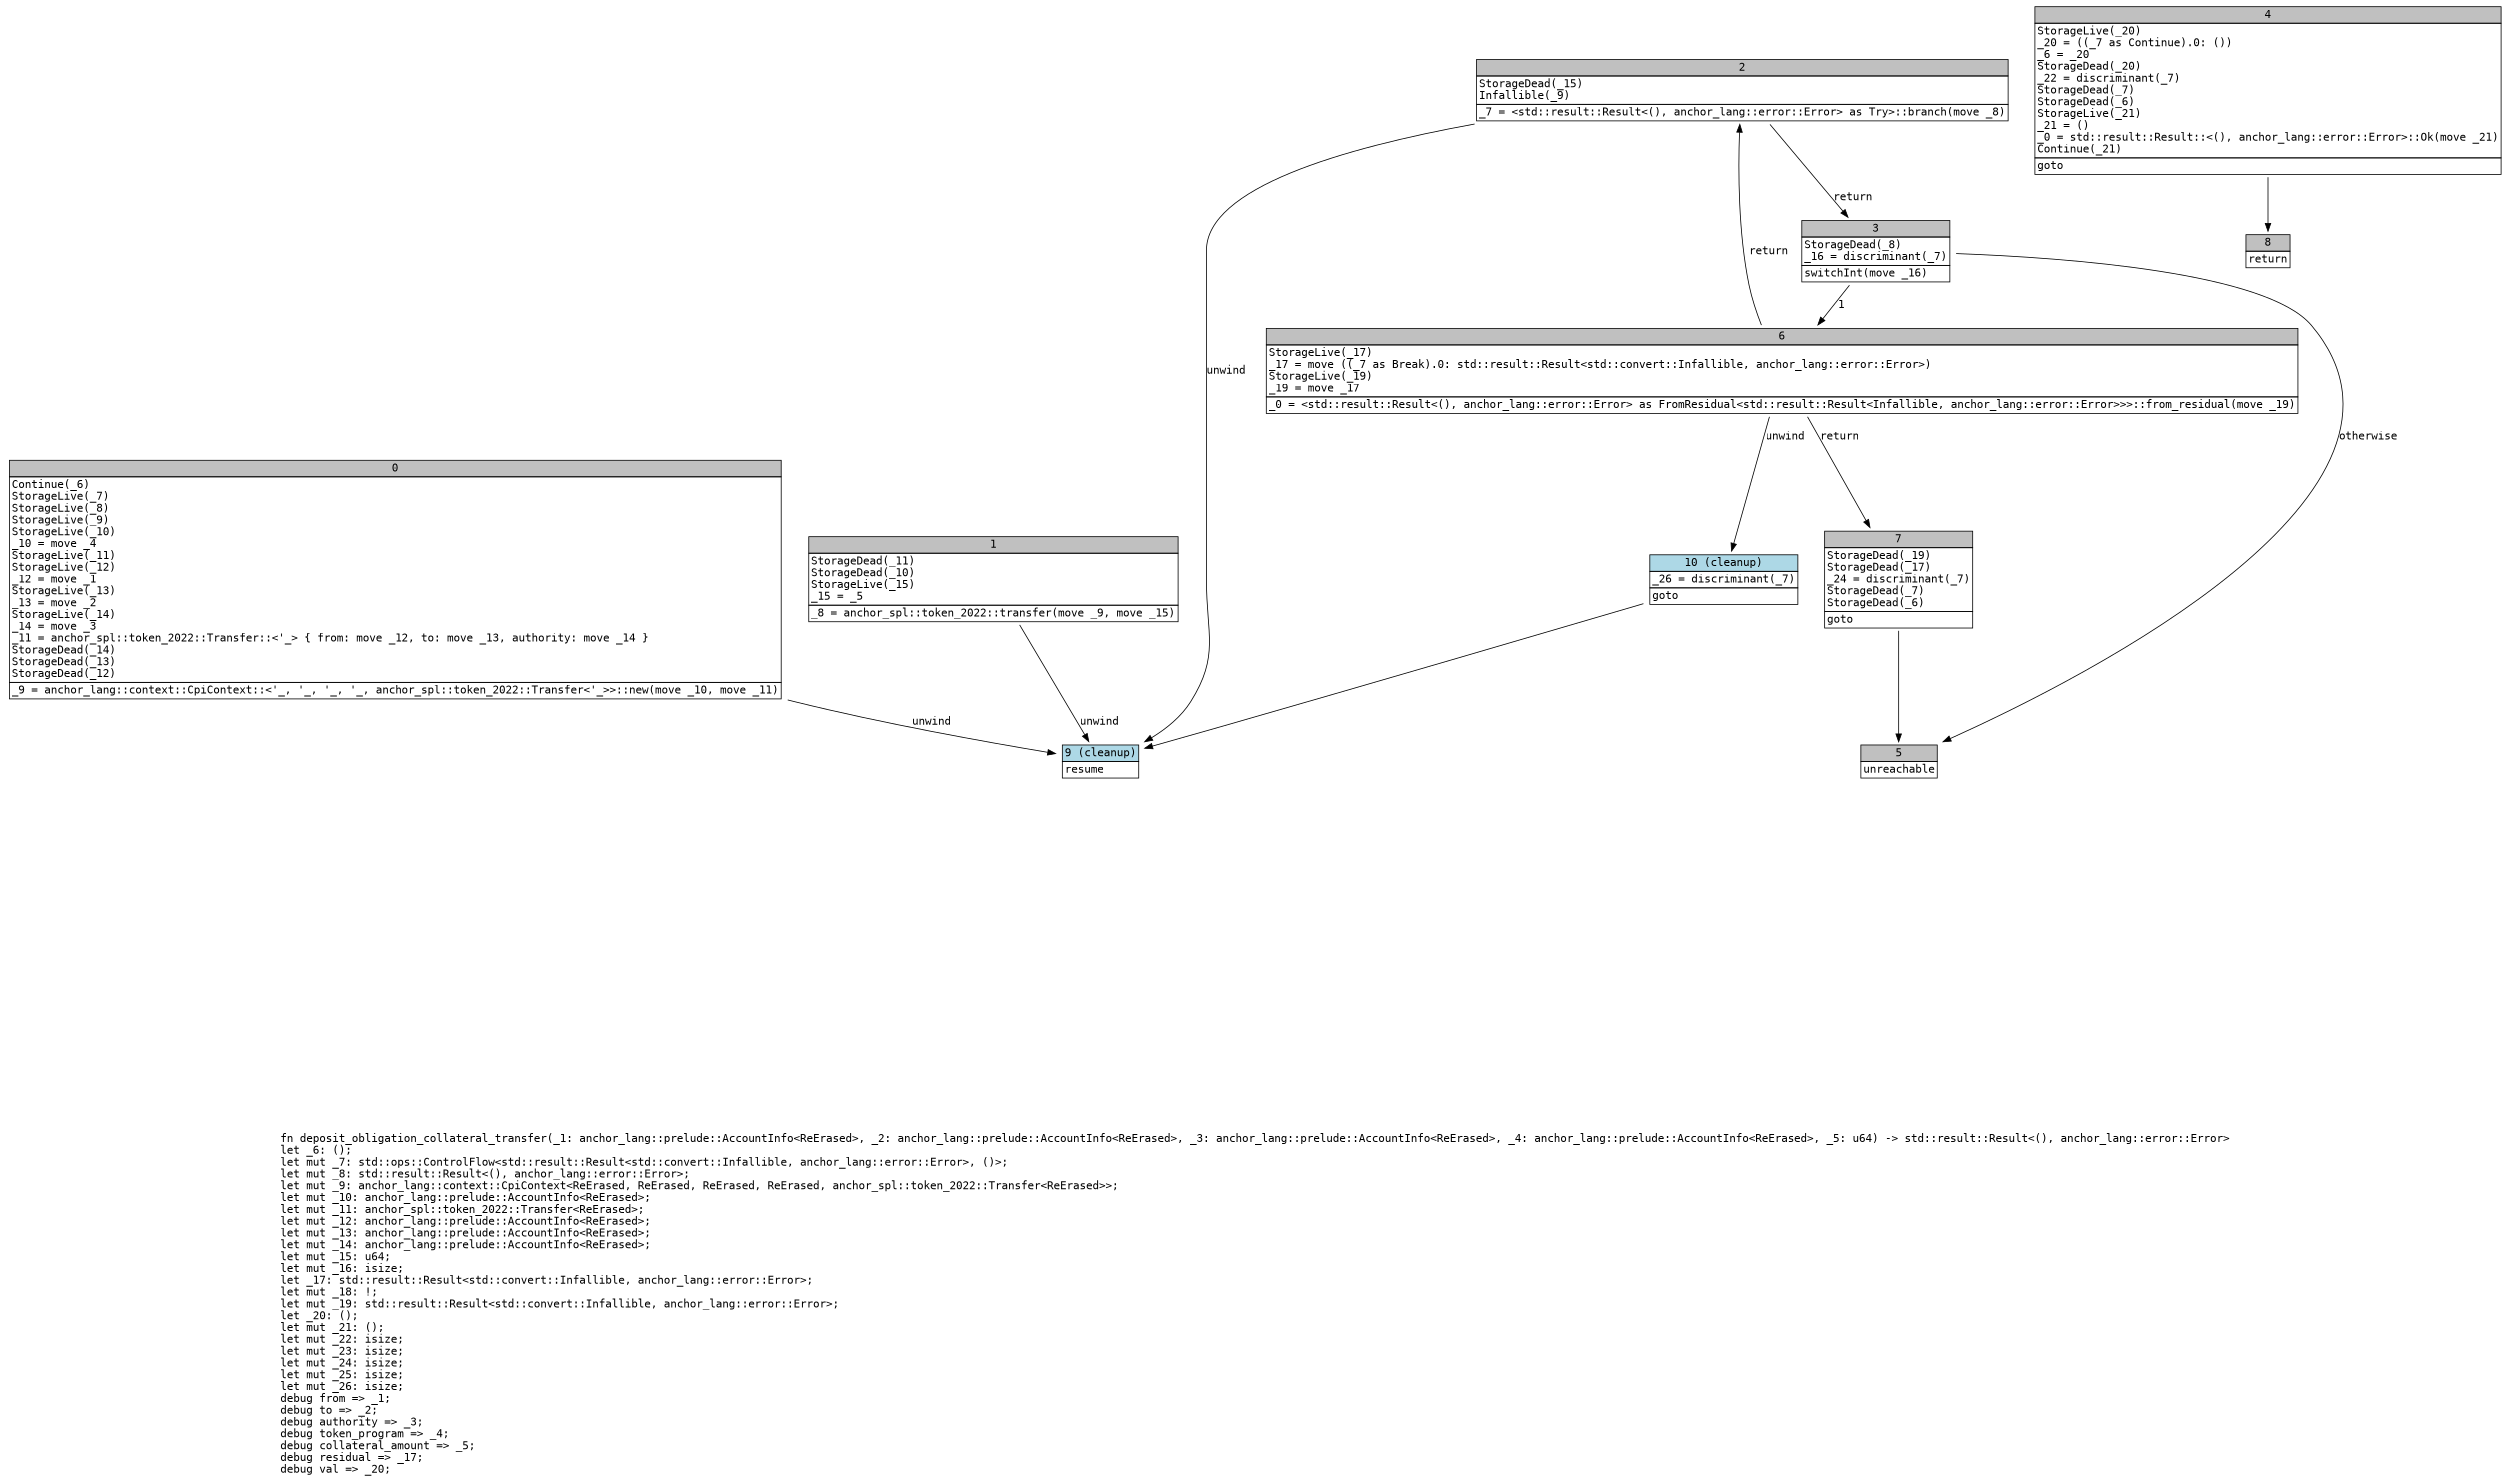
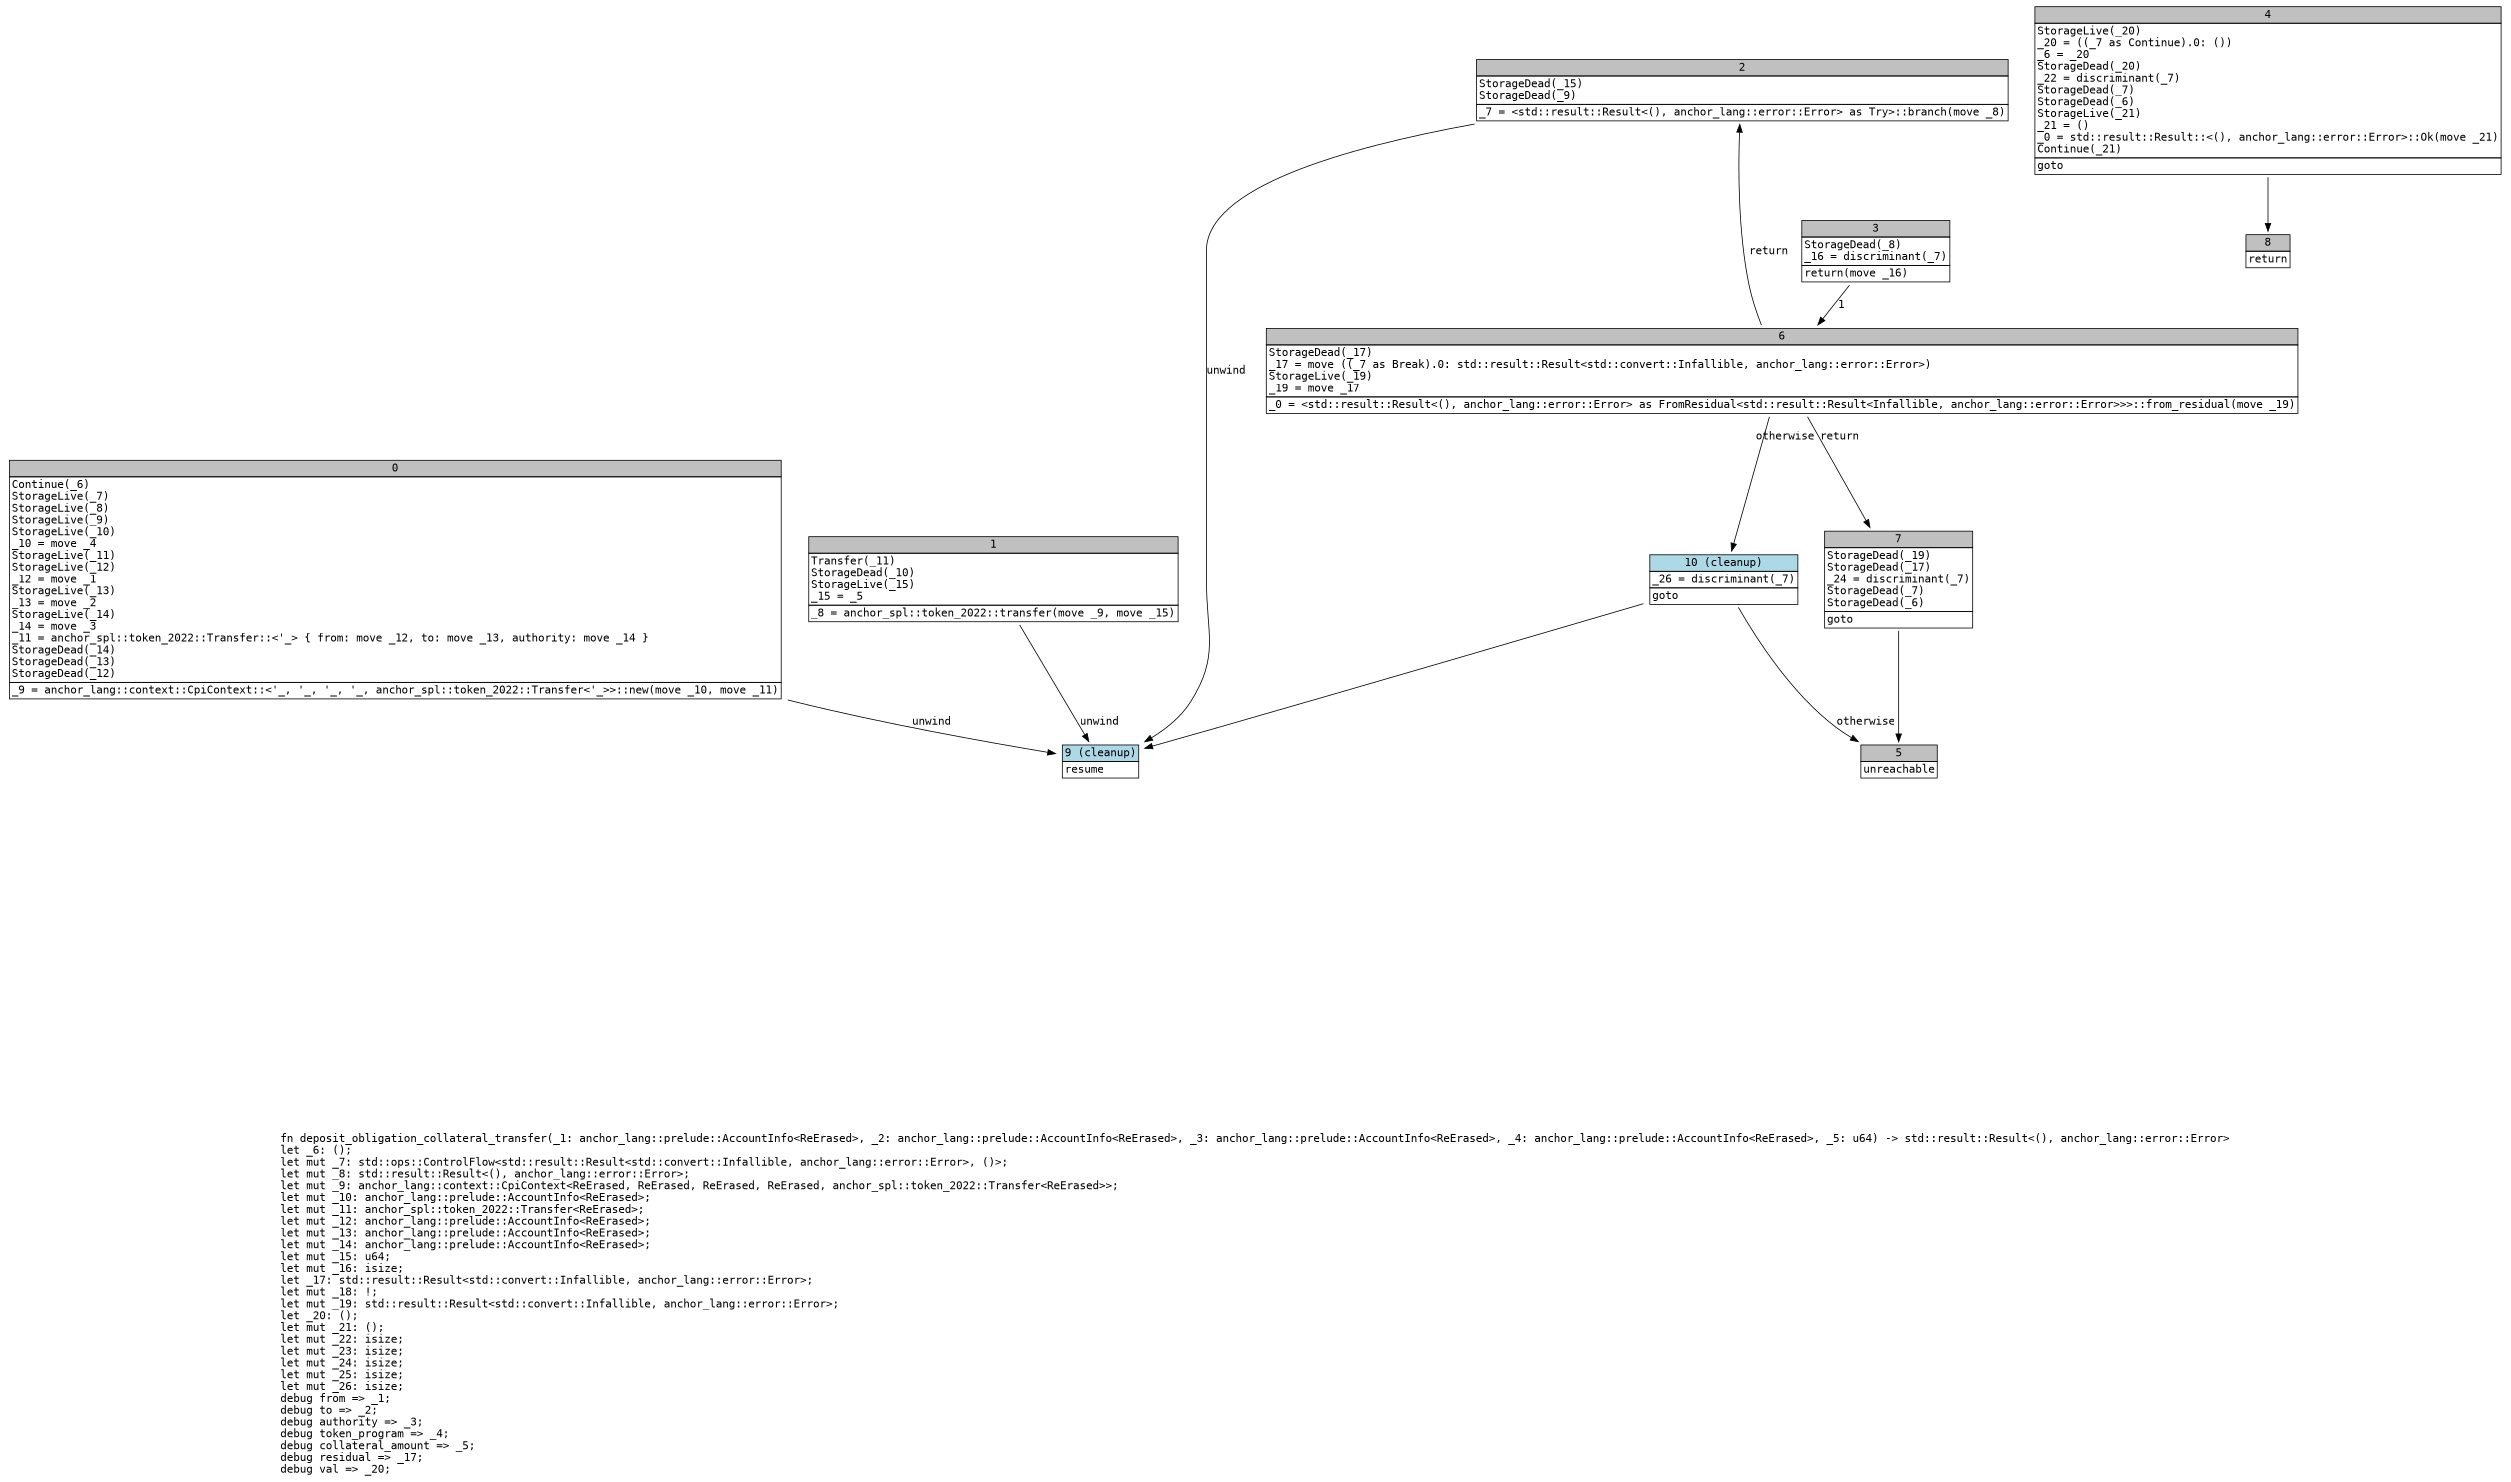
  digraph {
    fontname="DejaVu Sans Mono"
    label=<fn deposit_obligation_collateral_transfer(_1: anchor_lang::prelude::AccountInfo&lt;ReErased&gt;, _2: anchor_lang::prelude::AccountInfo&lt;ReErased&gt;, _3: anchor_lang::prelude::AccountInfo&lt;ReErased&gt;, _4: anchor_lang::prelude::AccountInfo&lt;ReErased&gt;, _5: u64) -&gt; std::result::Result&lt;(), anchor_lang::error::Error&gt;<br align="left"/>let _6: ();<br align="left"/>let mut _7: std::ops::ControlFlow&lt;std::result::Result&lt;std::convert::Infallible, anchor_lang::error::Error&gt;, ()&gt;;<br align="left"/>let mut _8: std::result::Result&lt;(), anchor_lang::error::Error&gt;;<br align="left"/>let mut _9: anchor_lang::context::CpiContext&lt;ReErased, ReErased, ReErased, ReErased, anchor_spl::token_2022::Transfer&lt;ReErased&gt;&gt;;<br align="left"/>let mut _10: anchor_lang::prelude::AccountInfo&lt;ReErased&gt;;<br align="left"/>let mut _11: anchor_spl::token_2022::Transfer&lt;ReErased&gt;;<br align="left"/>let mut _12: anchor_lang::prelude::AccountInfo&lt;ReErased&gt;;<br align="left"/>let mut _13: anchor_lang::prelude::AccountInfo&lt;ReErased&gt;;<br align="left"/>let mut _14: anchor_lang::prelude::AccountInfo&lt;ReErased&gt;;<br align="left"/>let mut _15: u64;<br align="left"/>let mut _16: isize;<br align="left"/>let _17: std::result::Result&lt;std::convert::Infallible, anchor_lang::error::Error&gt;;<br align="left"/>let mut _18: !;<br align="left"/>let mut _19: std::result::Result&lt;std::convert::Infallible, anchor_lang::error::Error&gt;;<br align="left"/>let _20: ();<br align="left"/>let mut _21: ();<br align="left"/>let mut _22: isize;<br align="left"/>let mut _23: isize;<br align="left"/>let mut _24: isize;<br align="left"/>let mut _25: isize;<br align="left"/>let mut _26: isize;<br align="left"/>debug from =&gt; _1;<br align="left"/>debug to =&gt; _2;<br align="left"/>debug authority =&gt; _3;<br align="left"/>debug token_program =&gt; _4;<br align="left"/>debug collateral_amount =&gt; _5;<br align="left"/>debug residual =&gt; _17;<br align="left"/>debug val =&gt; _20;<br align="left"/>>
    node [fontname="DejaVu Sans Mono" shape=none]
    edge [fontname="DejaVu Sans Mono"]
    n1 [label=<<table border="0" cellborder="1" cellspacing="0"><tr><td bgcolor="gray" align="center" colspan="1">0</td></tr><tr><td align="left" balign="left">Continue(_6)<br/>StorageLive(_7)<br/>StorageLive(_8)<br/>StorageLive(_9)<br/>StorageLive(_10)<br/>_10 = move _4<br/>StorageLive(_11)<br/>StorageLive(_12)<br/>_12 = move _1<br/>StorageLive(_13)<br/>_13 = move _2<br/>StorageLive(_14)<br/>_14 = move _3<br/>_11 = anchor_spl::token_2022::Transfer::&lt;'_&gt; { from: move _12, to: move _13, authority: move _14 }<br/>StorageDead(_14)<br/>StorageDead(_13)<br/>StorageDead(_12)<br/></td></tr><tr><td align="left">_9 = anchor_lang::context::CpiContext::&lt;'_, '_, '_, '_, anchor_spl::token_2022::Transfer&lt;'_&gt;&gt;::new(move _10, move _11)</td></tr></table>>]
    n2 [label=<<table border="0" cellborder="1" cellspacing="0"><tr><td bgcolor="lightblue" align="center" colspan="1">9 (cleanup)</td></tr><tr><td align="left">resume</td></tr></table>>]
-   n3 [label=<<table border="0" cellborder="1" cellspacing="0"><tr><td bgcolor="gray" align="center" colspan="1">1</td></tr><tr><td align="left" balign="left">StorageDead(_11)<br/>StorageDead(_10)<br/>StorageLive(_15)<br/>_15 = _5<br/></td></tr><tr><td align="left">_8 = anchor_spl::token_2022::transfer(move _9, move _15)</td></tr></table>>]
-   n4 [label=<<table border="0" cellborder="1" cellspacing="0"><tr><td bgcolor="gray" align="center" colspan="1">2</td></tr><tr><td align="left" balign="left">StorageDead(_15)<br/>Infallible(_9)<br/></td></tr><tr><td align="left">_7 = &lt;std::result::Result&lt;(), anchor_lang::error::Error&gt; as Try&gt;::branch(move _8)</td></tr></table>>]
-   n5 [label=<<table border="0" cellborder="1" cellspacing="0"><tr><td bgcolor="gray" align="center" colspan="1">3</td></tr><tr><td align="left" balign="left">StorageDead(_8)<br/>_16 = discriminant(_7)<br/></td></tr><tr><td align="left">switchInt(move _16)</td></tr></table>>]
+   n3 [label=<<table border="0" cellborder="1" cellspacing="0"><tr><td bgcolor="gray" align="center" colspan="1">1</td></tr><tr><td align="left" balign="left">Transfer(_11)<br/>StorageDead(_10)<br/>StorageLive(_15)<br/>_15 = _5<br/></td></tr><tr><td align="left">_8 = anchor_spl::token_2022::transfer(move _9, move _15)</td></tr></table>>]
+   n4 [label=<<table border="0" cellborder="1" cellspacing="0"><tr><td bgcolor="gray" align="center" colspan="1">2</td></tr><tr><td align="left" balign="left">StorageDead(_15)<br/>StorageDead(_9)<br/></td></tr><tr><td align="left">_7 = &lt;std::result::Result&lt;(), anchor_lang::error::Error&gt; as Try&gt;::branch(move _8)</td></tr></table>>]
+   n5 [label=<<table border="0" cellborder="1" cellspacing="0"><tr><td bgcolor="gray" align="center" colspan="1">3</td></tr><tr><td align="left" balign="left">StorageDead(_8)<br/>_16 = discriminant(_7)<br/></td></tr><tr><td align="left">return(move _16)</td></tr></table>>]
    n6 [label=<<table border="0" cellborder="1" cellspacing="0"><tr><td bgcolor="gray" align="center" colspan="1">5</td></tr><tr><td align="left">unreachable</td></tr></table>>]
-   n7 [label=<<table border="0" cellborder="1" cellspacing="0"><tr><td bgcolor="gray" align="center" colspan="1">6</td></tr><tr><td align="left" balign="left">StorageLive(_17)<br/>_17 = move ((_7 as Break).0: std::result::Result&lt;std::convert::Infallible, anchor_lang::error::Error&gt;)<br/>StorageLive(_19)<br/>_19 = move _17<br/></td></tr><tr><td align="left">_0 = &lt;std::result::Result&lt;(), anchor_lang::error::Error&gt; as FromResidual&lt;std::result::Result&lt;Infallible, anchor_lang::error::Error&gt;&gt;&gt;::from_residual(move _19)</td></tr></table>>]
+   n7 [label=<<table border="0" cellborder="1" cellspacing="0"><tr><td bgcolor="gray" align="center" colspan="1">6</td></tr><tr><td align="left" balign="left">StorageDead(_17)<br/>_17 = move ((_7 as Break).0: std::result::Result&lt;std::convert::Infallible, anchor_lang::error::Error&gt;)<br/>StorageLive(_19)<br/>_19 = move _17<br/></td></tr><tr><td align="left">_0 = &lt;std::result::Result&lt;(), anchor_lang::error::Error&gt; as FromResidual&lt;std::result::Result&lt;Infallible, anchor_lang::error::Error&gt;&gt;&gt;::from_residual(move _19)</td></tr></table>>]
    n8 [label=<<table border="0" cellborder="1" cellspacing="0"><tr><td bgcolor="gray" align="center" colspan="1">4</td></tr><tr><td align="left" balign="left">StorageLive(_20)<br/>_20 = ((_7 as Continue).0: ())<br/>_6 = _20<br/>StorageDead(_20)<br/>_22 = discriminant(_7)<br/>StorageDead(_7)<br/>StorageDead(_6)<br/>StorageLive(_21)<br/>_21 = ()<br/>_0 = std::result::Result::&lt;(), anchor_lang::error::Error&gt;::Ok(move _21)<br/>Continue(_21)<br/></td></tr><tr><td align="left">goto</td></tr></table>>]
    n9 [label=<<table border="0" cellborder="1" cellspacing="0"><tr><td bgcolor="gray" align="center" colspan="1">8</td></tr><tr><td align="left">return</td></tr></table>>]
    n10 [label=<<table border="0" cellborder="1" cellspacing="0"><tr><td bgcolor="gray" align="center" colspan="1">7</td></tr><tr><td align="left" balign="left">StorageDead(_19)<br/>StorageDead(_17)<br/>_24 = discriminant(_7)<br/>StorageDead(_7)<br/>StorageDead(_6)<br/></td></tr><tr><td align="left">goto</td></tr></table>>]
    n11 [label=<<table border="0" cellborder="1" cellspacing="0"><tr><td bgcolor="lightblue" align="center" colspan="1">10 (cleanup)</td></tr><tr><td align="left" balign="left">_26 = discriminant(_7)<br/></td></tr><tr><td align="left">goto</td></tr></table>>]
    n1 -> n2 [label=unwind]
    n3 -> n2 [label=unwind]
    n4 -> n2 [label=unwind]
-   n4 -> n5 [label=return]
-   n5 -> n6 [label=otherwise]
+   n11 -> n6 [label=otherwise]
    n5 -> n7 [label=1]
    n7 -> n4 [label=return]
    n7 -> n10 [label=return]
-   n7 -> n11 [label=unwind]
+   n7 -> n11 [label=otherwise]
    n8 -> n9
    n10 -> n6
    n11 -> n2
  }
